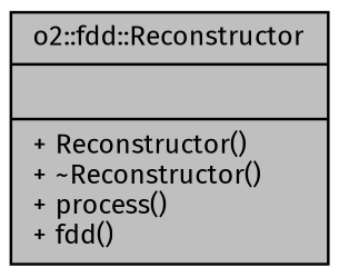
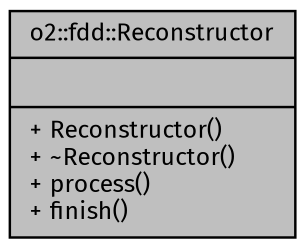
  digraph {
    fontname="Fira Sans"
-   n1 [color=black fillcolor=grey75 fontcolor=black fontname="Fira Sans" fontsize=10 height=0.2 label="{o2::fdd::Reconstructor\n||+ Reconstructor()\l+ ~Reconstructor()\l+ process()\l+ fdd()\l}" shape=record style=filled width=0.4]
+   n1 [color=black fillcolor=grey75 fontcolor=black fontname="Fira Sans" fontsize=10 height=0.2 label="{o2::fdd::Reconstructor\n||+ Reconstructor()\l+ ~Reconstructor()\l+ process()\l+ finish()\l}" shape=record style=filled width=0.4]
  }
